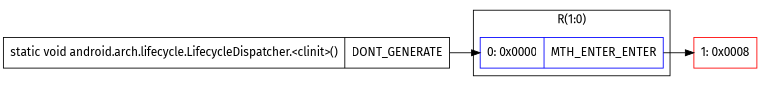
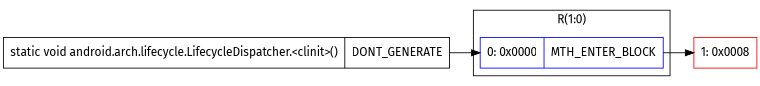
  digraph {
    rankdir=LR
    fontname="Fira Sans"
    node [shape=record fontname="Fira Sans"]
    edge [fontname="Fira Sans"]
-   n1 [color=blue label="{0\:\ 0x0000|MTH_ENTER_ENTER\l}"]
+   n1 [color=blue label="{0\:\ 0x0000|MTH_ENTER_BLOCK\l}"]
    n2 [color=red label="{1\:\ 0x0008}"]
    n3 [label="{static void android.arch.lifecycle.LifecycleDispatcher.\<clinit\>()  | DONT_GENERATE\l}"]
    subgraph cluster_1 {
      label="R(1:0)"
      n1
    }
    n1 -> n2
    n3 -> n1
  }
